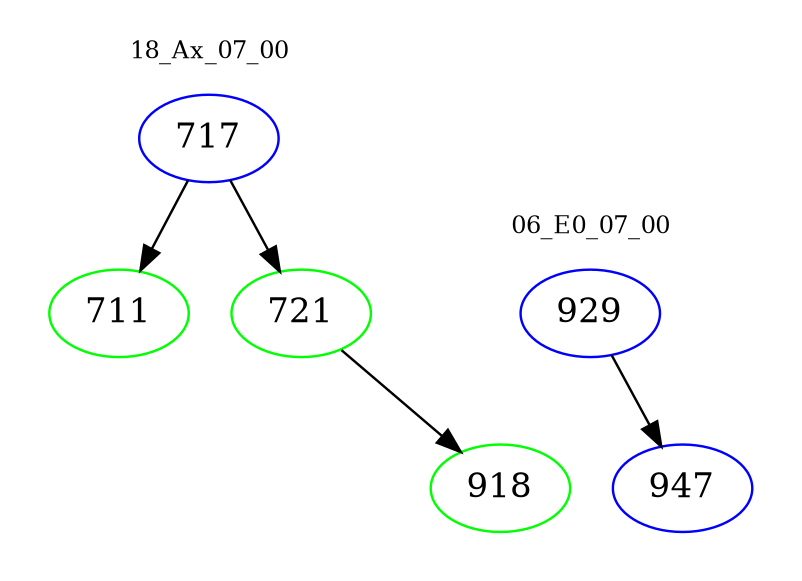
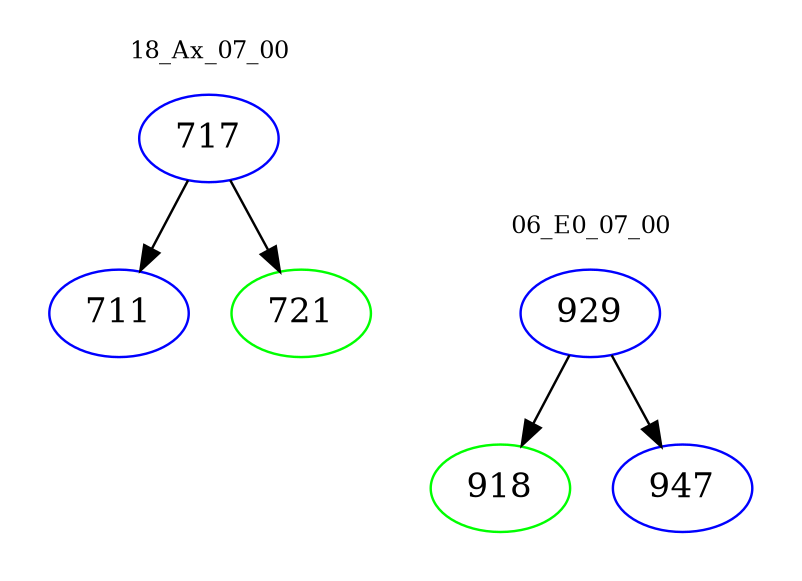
  digraph {
    node [color=blue]
    edge [color=black]
    n1 [label=717]
-   n2 [color=green label=711]
+   n2 [label=711]
    n3 [color=green label=721]
    n4 [label=929]
    n5 [color=green label=918]
    n6 [label=947]
    subgraph cluster_1 {
      color=white
      fontsize=10
      label="18_Ax_07_00"
      n1
      n2
      n3
    }
    subgraph cluster_2 {
      color=white
      fontsize=10
      label="06_E0_07_00"
      n4
      n5
      n6
    }
    n1 -> n2
    n1 -> n3
-   n3 -> n5
+   n4 -> n5
    n4 -> n6
  }
